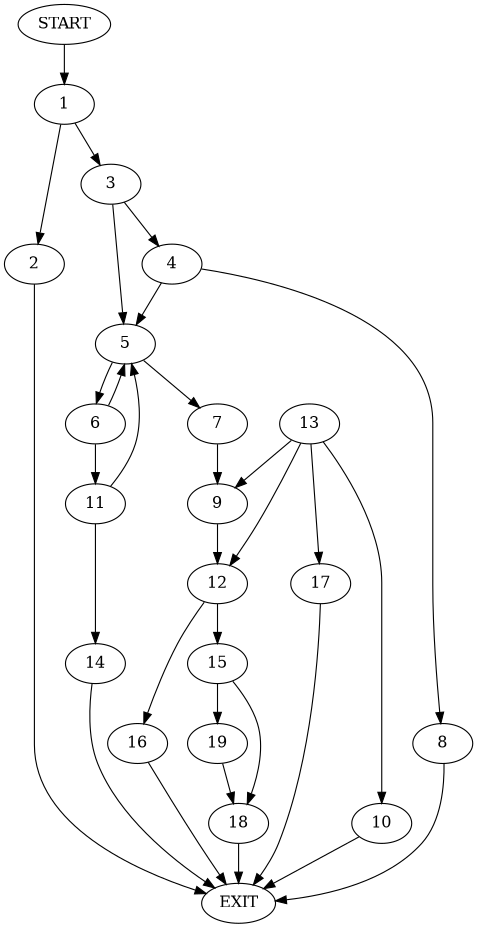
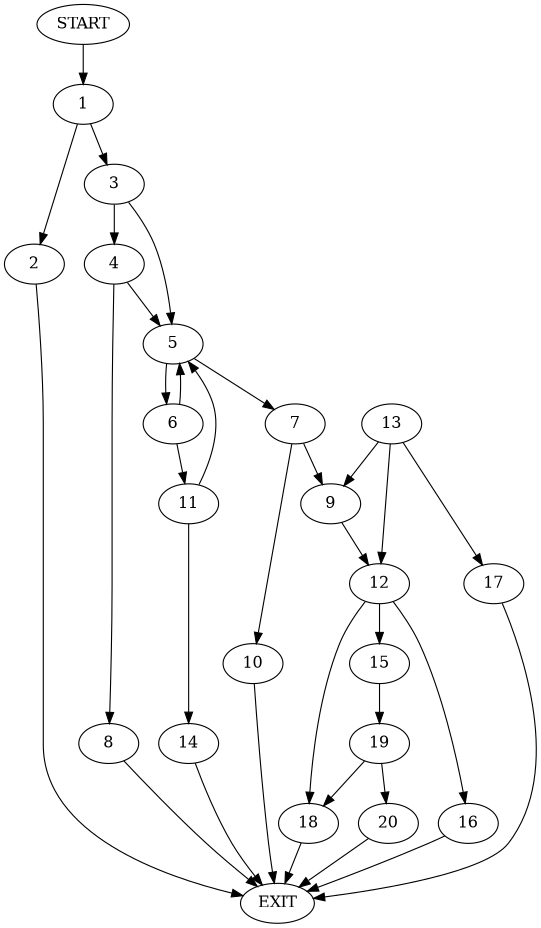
  digraph {
    n1 [label=START]
    1
    2
    3
    n5 [label=EXIT]
    4
    5
    8
    6
    7
    11
    9
    10
    14
    12
    15
    16
    13
    17
    18
    19
+   20
    n1 -> 1
    1 -> 2
    1 -> 3
    2 -> n5
    3 -> 4
    3 -> 5
    4 -> 5
    4 -> 8
    5 -> 6
    5 -> 7
    8 -> n5
    6 -> 5
    6 -> 11
    7 -> 9
-   13 -> 10
+   7 -> 10
    11 -> 5
    11 -> 14
    9 -> 12
    10 -> n5
    14 -> n5
    12 -> 15
    12 -> 16
-   15 -> 18
+   12 -> 18
    15 -> 19
    16 -> n5
    13 -> 9
    13 -> 12
    13 -> 17
    17 -> n5
    18 -> n5
    19 -> 18
+   19 -> 20
+   20 -> n5
  }
